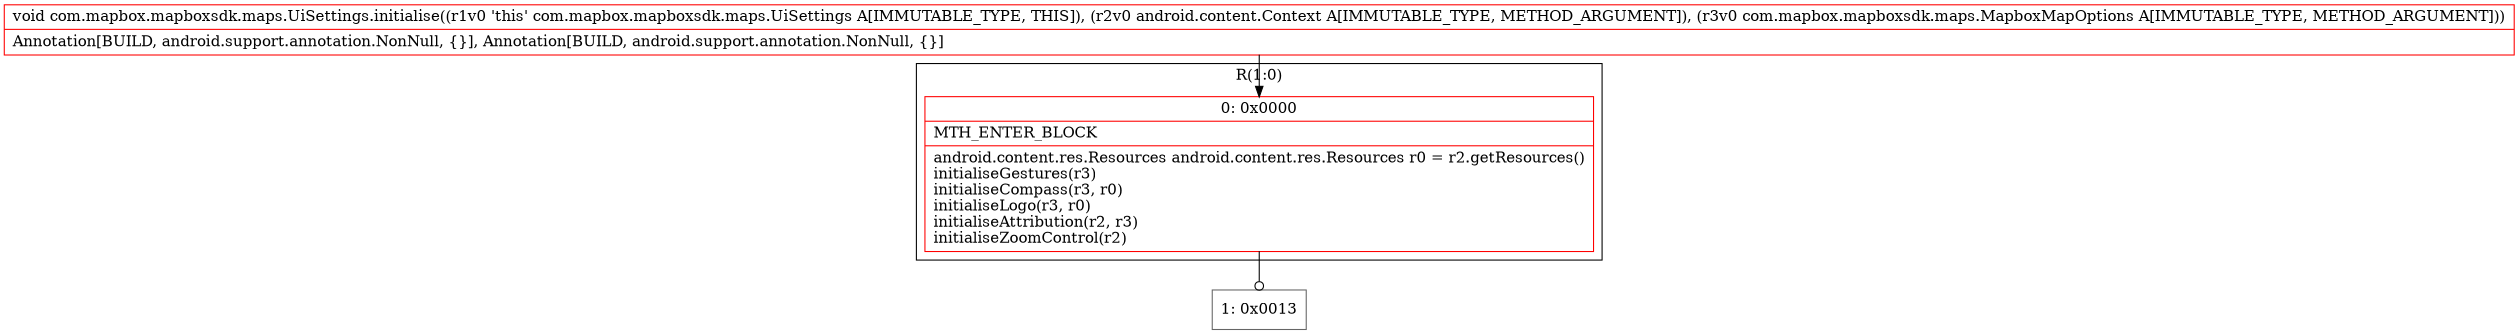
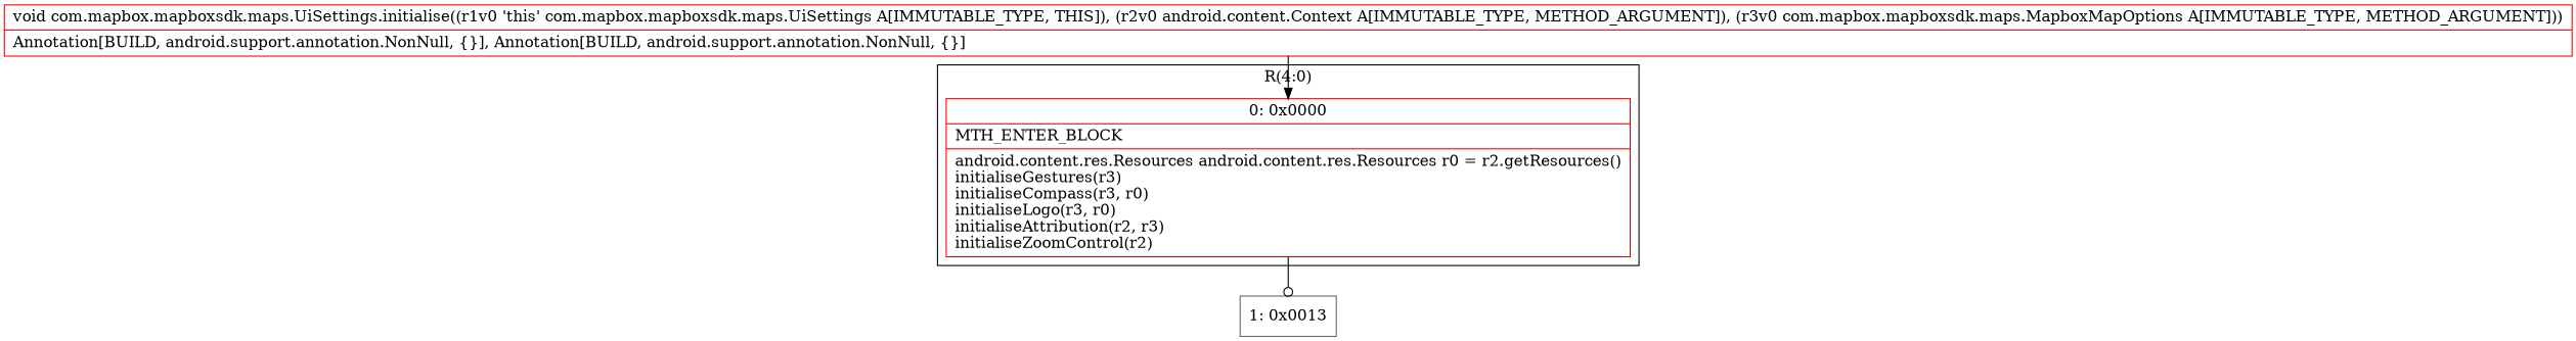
  digraph {
    node [color=red shape=record]
    n1 [label="{0\:\ 0x0000|MTH_ENTER_BLOCK\l|android.content.res.Resources android.content.res.Resources r0 = r2.getResources()\linitialiseGestures(r3)\linitialiseCompass(r3, r0)\linitialiseLogo(r3, r0)\linitialiseAttribution(r2, r3)\linitialiseZoomControl(r2)\l}"]
    n2 [color=gray40 label="{1\:\ 0x0013}"]
    n3 [label="{void com.mapbox.mapboxsdk.maps.UiSettings.initialise((r1v0 'this' com.mapbox.mapboxsdk.maps.UiSettings A[IMMUTABLE_TYPE, THIS]), (r2v0 android.content.Context A[IMMUTABLE_TYPE, METHOD_ARGUMENT]), (r3v0 com.mapbox.mapboxsdk.maps.MapboxMapOptions A[IMMUTABLE_TYPE, METHOD_ARGUMENT]))  | Annotation[BUILD, android.support.annotation.NonNull, \{\}], Annotation[BUILD, android.support.annotation.NonNull, \{\}]\l}"]
    subgraph cluster_1 {
-     label="R(1:0)"
+     label="R(4:0)"
      n1
    }
    n1 -> n2 [arrowhead=odot]
    n3 -> n1 [arrowhead=normal]
  }
